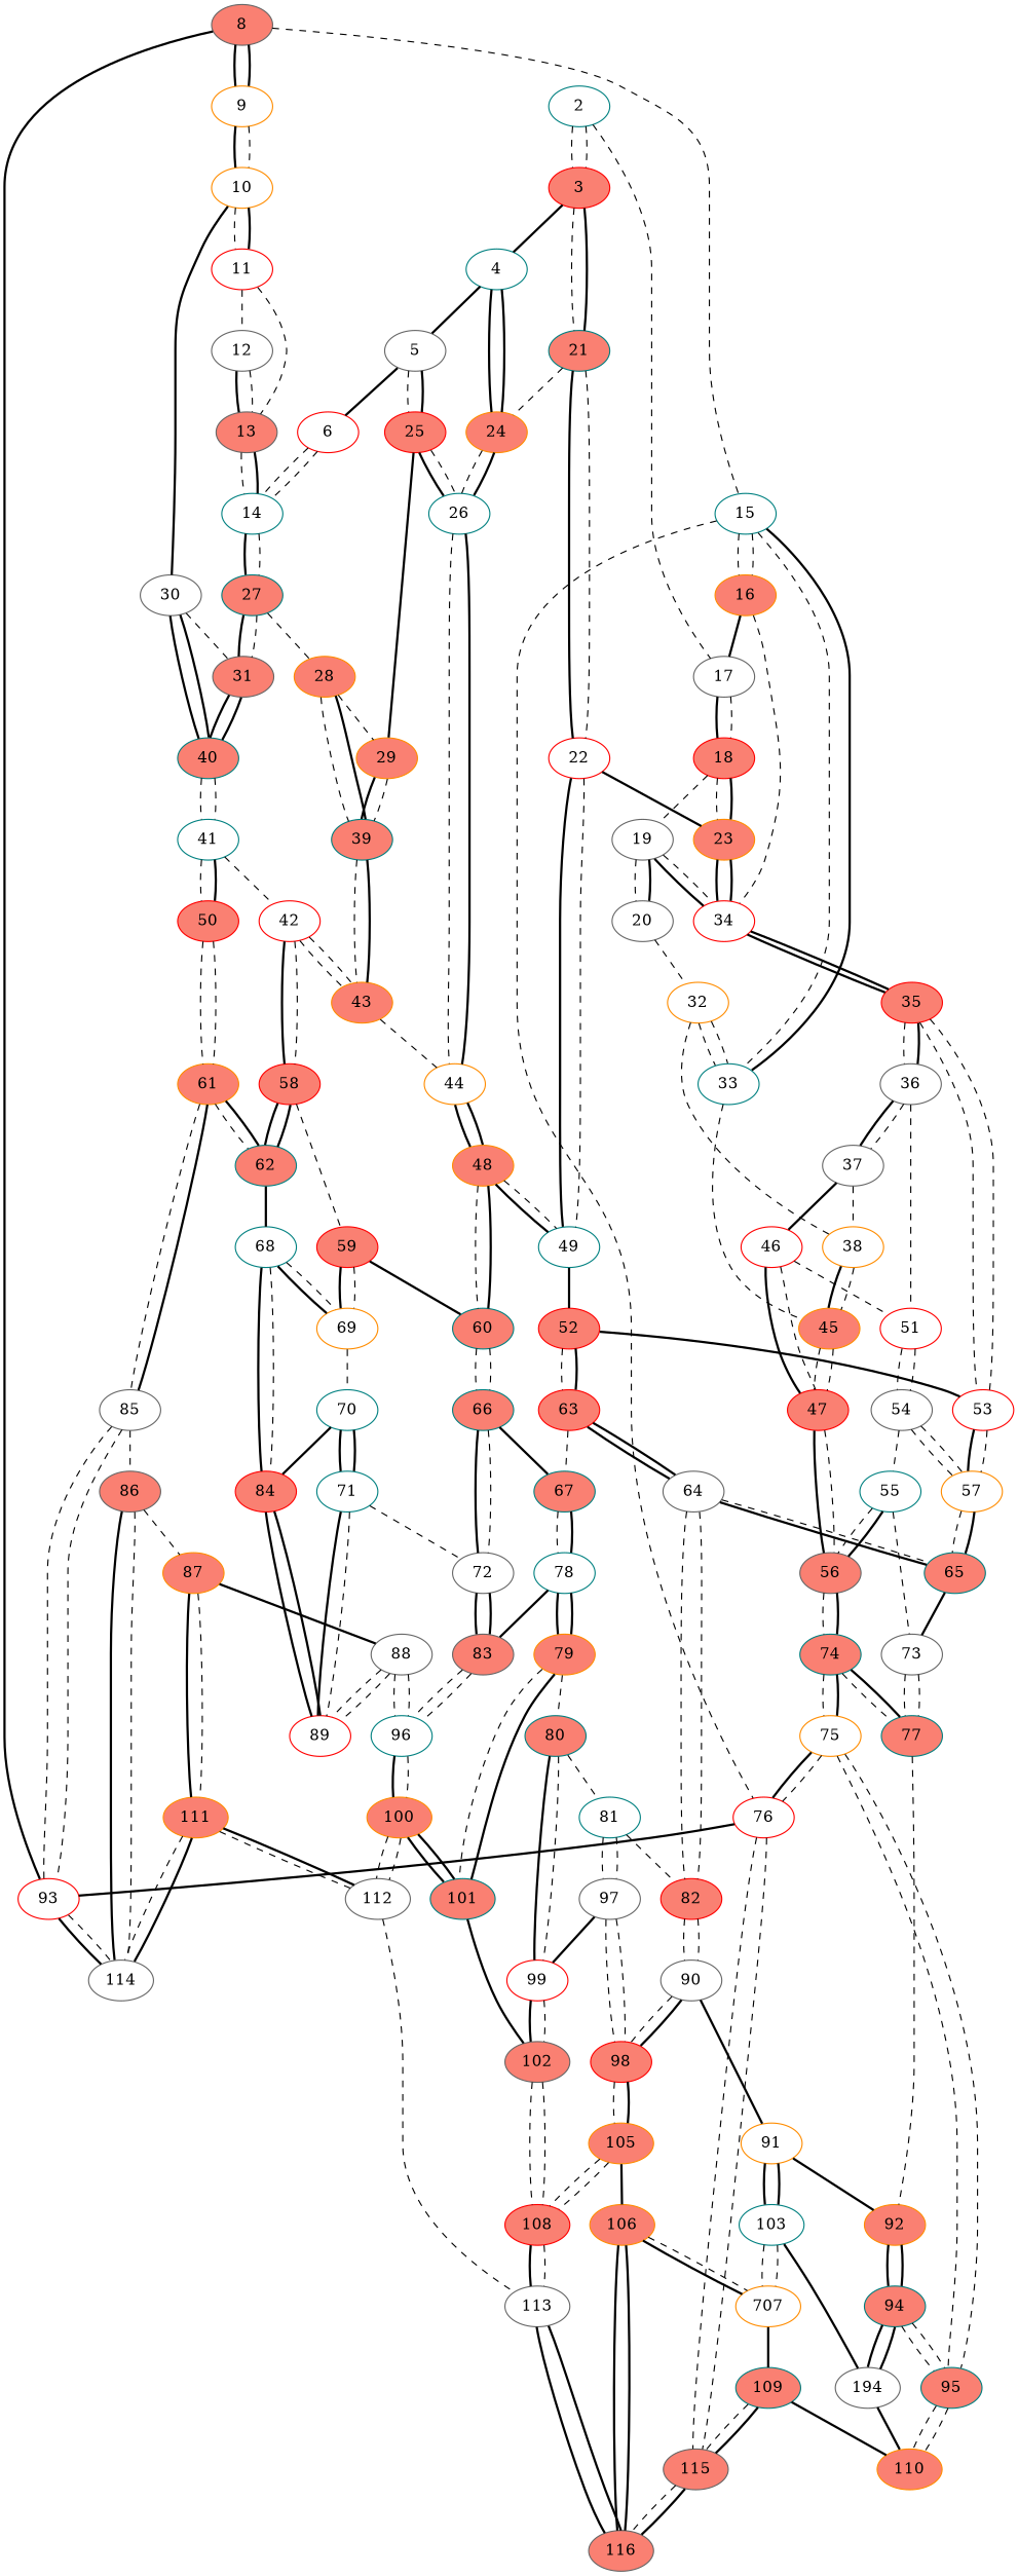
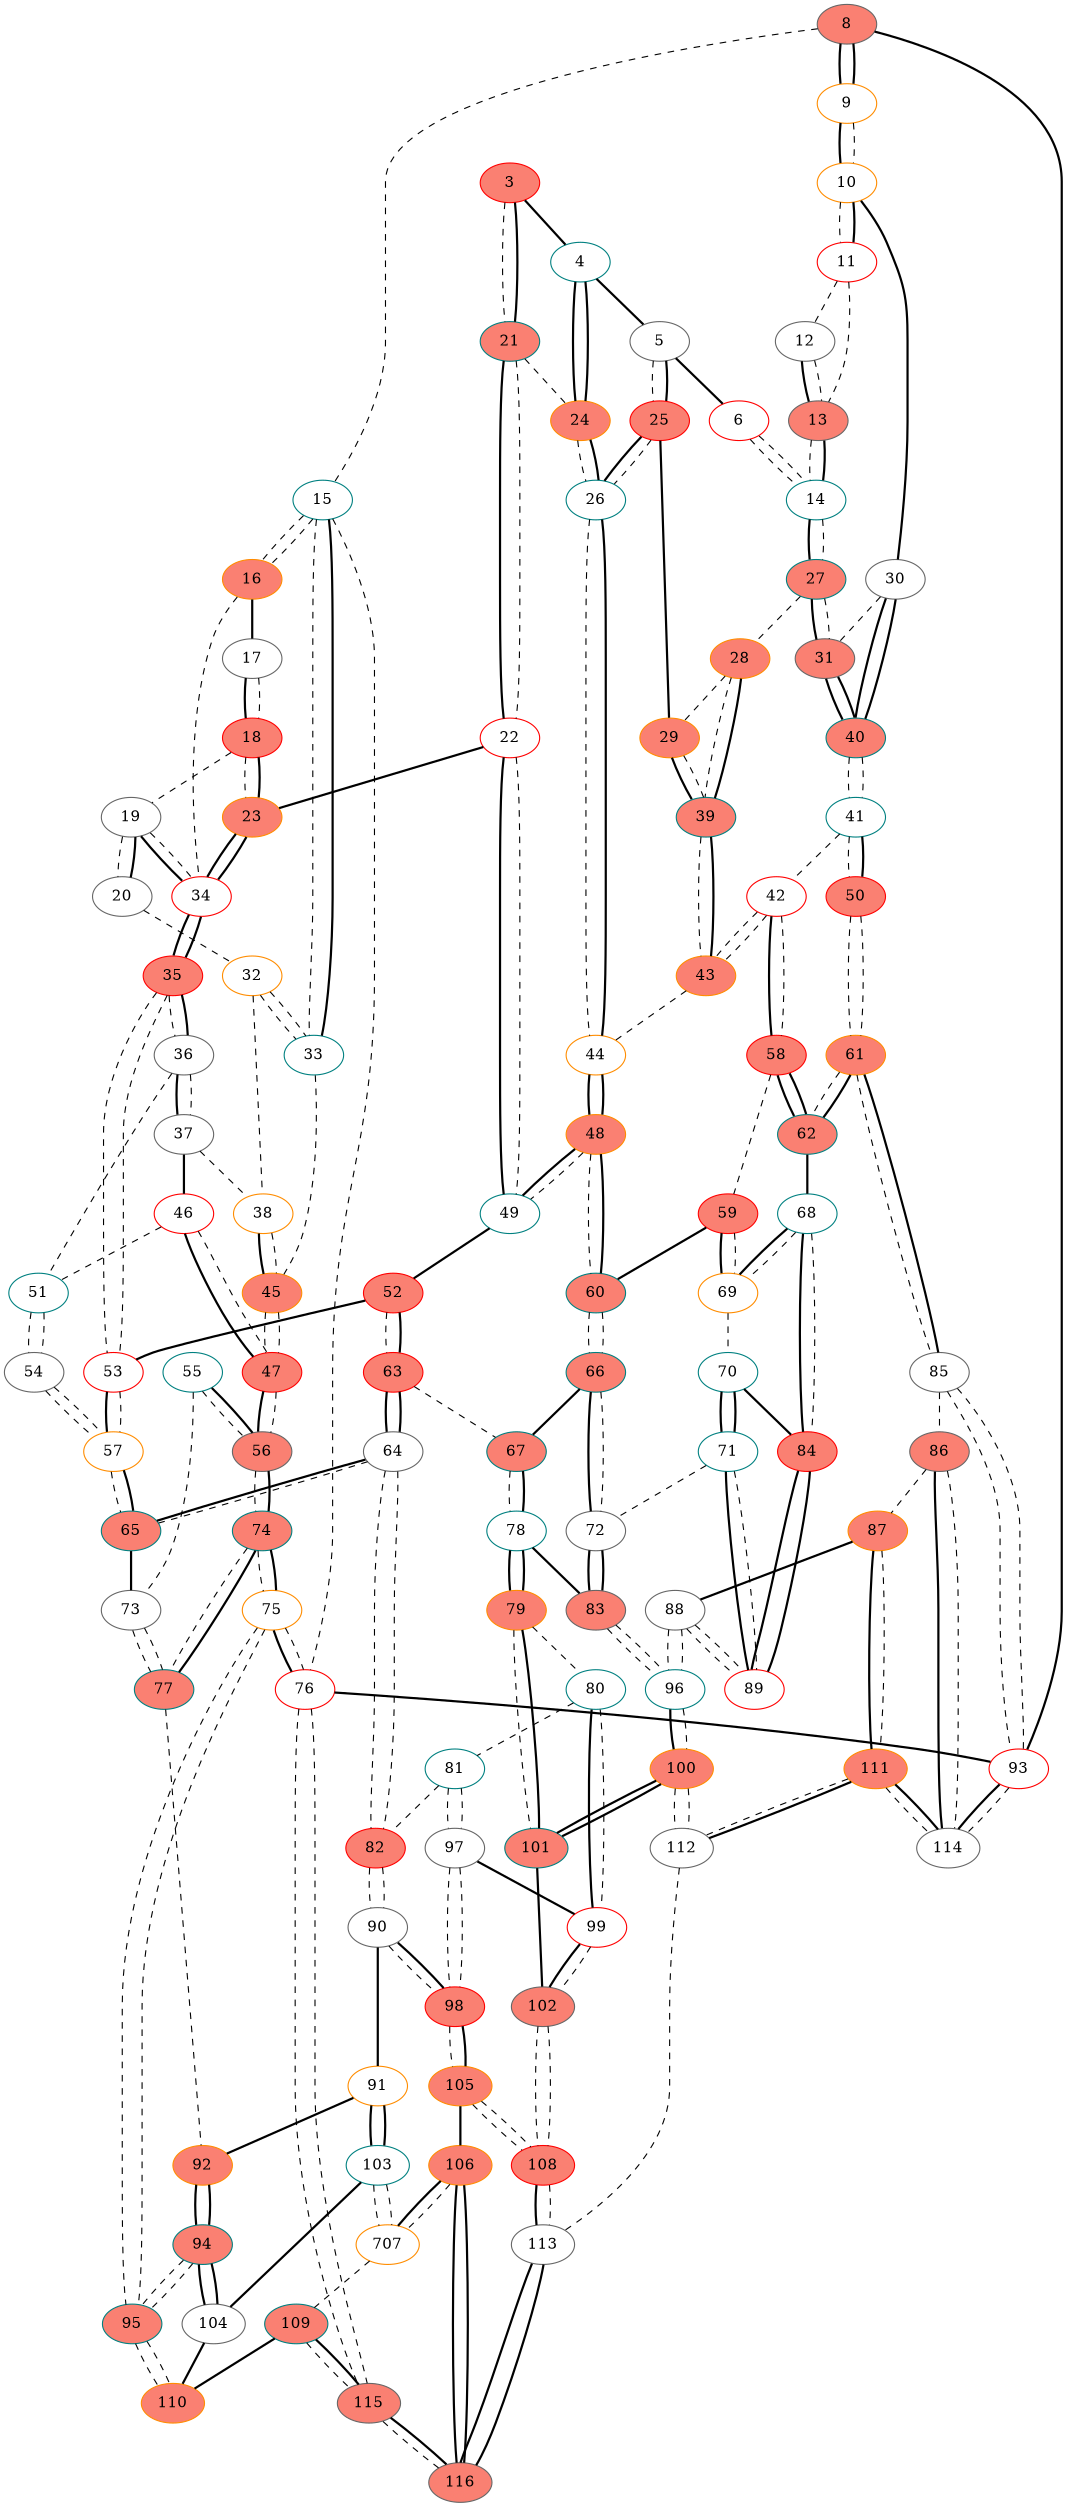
  graph {
    node [color=teal fillcolor=white style=filled]
    edge [style=dashed]
    3 [color=red fillcolor=salmon]
-   2
    17 [color=gray40]
    8 [color=gray40 fillcolor=salmon]
    9 [color=darkorange]
    15
    93 [color=red]
    4
    21 [fillcolor=salmon]
    18 [color=red fillcolor=salmon]
    5 [color=gray40]
    24 [color=darkorange fillcolor=salmon]
    22 [color=red]
    6 [color=red]
    25 [color=red fillcolor=salmon]
    26
    14
    29 [color=darkorange fillcolor=salmon]
    27 [fillcolor=salmon]
    12 [color=gray40]
    13 [color=gray40 fillcolor=salmon]
    10 [color=darkorange]
    16 [color=darkorange fillcolor=salmon]
    33
    76 [color=red]
    114 [color=gray40]
    11 [color=red]
    30 [color=gray40]
    50 [color=red fillcolor=salmon]
    61 [color=darkorange fillcolor=salmon]
    31 [color=gray40 fillcolor=salmon]
    40 [fillcolor=salmon]
    28 [color=darkorange fillcolor=salmon]
    34 [color=red]
    45 [color=darkorange fillcolor=salmon]
    115 [color=gray40 fillcolor=salmon]
    20 [color=gray40]
    32 [color=darkorange]
    19 [color=gray40]
    23 [color=darkorange fillcolor=salmon]
    35 [color=red fillcolor=salmon]
    38 [color=darkorange]
    49
    52 [color=red fillcolor=salmon]
    44 [color=darkorange]
    39 [fillcolor=salmon]
    48 [color=darkorange fillcolor=salmon]
    43 [color=darkorange fillcolor=salmon]
    41
    47 [color=red fillcolor=salmon]
    36 [color=gray40]
    53 [color=red]
    37 [color=gray40]
-   51 [color=red]
+   51
    57 [color=darkorange]
    46 [color=red]
    54 [color=gray40]
    42 [color=red]
    58 [color=red fillcolor=salmon]
    59 [color=red fillcolor=salmon]
    62 [fillcolor=salmon]
    60 [fillcolor=salmon]
    56 [color=gray40 fillcolor=salmon]
    74 [fillcolor=salmon]
    66 [fillcolor=salmon]
    63 [color=red fillcolor=salmon]
    85 [color=gray40]
    55
    64 [color=gray40]
    67 [fillcolor=salmon]
    65 [fillcolor=salmon]
    73 [color=gray40]
    77 [fillcolor=salmon]
    75 [color=darkorange]
    69 [color=darkorange]
    68
    70
    72 [color=gray40]
    86 [color=gray40 fillcolor=salmon]
    84 [color=red fillcolor=salmon]
    82 [color=red fillcolor=salmon]
    78
    90 [color=gray40]
    83 [color=gray40 fillcolor=salmon]
    79 [color=darkorange fillcolor=salmon]
    89 [color=red]
    71
    96
    92 [color=darkorange fillcolor=salmon]
    95 [fillcolor=salmon]
    110 [color=darkorange fillcolor=salmon]
    116 [color=gray40 fillcolor=salmon]
    94 [fillcolor=salmon]
-   80 [fillcolor=salmon]
+   80
    101 [fillcolor=salmon]
    81
    99 [color=red]
    102 [color=gray40 fillcolor=salmon]
    97 [color=gray40]
    98 [color=red fillcolor=salmon]
    91 [color=darkorange]
    100 [color=darkorange fillcolor=salmon]
    87 [color=darkorange fillcolor=salmon]
    88 [color=gray40]
    111 [color=darkorange fillcolor=salmon]
    112 [color=gray40]
    103
    105 [color=darkorange fillcolor=salmon]
-   104 [color=gray40 label=194]
+   104 [color=gray40]
    n110 [color=darkorange label=707]
    108 [color=red fillcolor=salmon]
    106 [color=darkorange fillcolor=salmon]
    113 [color=gray40]
    109 [fillcolor=salmon]
    3 -- 4 [style=bold]
    3 -- 21
    3 -- 21 [style=bold]
-   2 -- 3
-   2 -- 3
-   2 -- 17
    17 -- 18 [style=bold]
    17 -- 18
    8 -- 9 [style=bold]
    8 -- 9 [style=bold]
    8 -- 15
    8 -- 93 [style=bold]
    9 -- 10 [style=bold]
    9 -- 10
    15 -- 16
    15 -- 16
    15 -- 33
    15 -- 33 [style=bold]
    15 -- 76
    93 -- 114 [style=bold]
    93 -- 114
    4 -- 5 [style=bold]
    4 -- 24 [style=bold]
    4 -- 24 [style=bold]
    21 -- 24
    21 -- 22 [style=bold]
    21 -- 22
    18 -- 19
    18 -- 23
    18 -- 23 [style=bold]
    5 -- 6 [style=bold]
    5 -- 25
    5 -- 25 [style=bold]
    24 -- 26
    24 -- 26 [style=bold]
    22 -- 23 [style=bold]
    22 -- 49 [style=bold]
    22 -- 49
    6 -- 14
    6 -- 14
    25 -- 26 [style=bold]
    25 -- 26
    25 -- 29 [style=bold]
    26 -- 44
    26 -- 44 [style=bold]
    14 -- 27 [style=bold]
    14 -- 27
    29 -- 39 [style=bold]
    29 -- 39
    27 -- 31 [style=bold]
    27 -- 31
    27 -- 28
    12 -- 13 [style=bold]
    12 -- 13
    13 -- 14
    13 -- 14 [style=bold]
    10 -- 11
    10 -- 11 [style=bold]
    10 -- 30 [style=bold]
    16 -- 17 [style=bold]
    16 -- 34
    33 -- 45
    76 -- 93 [style=bold]
    76 -- 115
    76 -- 115
    11 -- 12
    11 -- 13
    30 -- 31
    30 -- 40 [style=bold]
    30 -- 40 [style=bold]
    50 -- 61
    50 -- 61
    61 -- 62
    61 -- 62 [style=bold]
    61 -- 85
    61 -- 85 [style=bold]
    31 -- 40 [style=bold]
    31 -- 40 [style=bold]
    40 -- 41
    40 -- 41
    28 -- 29
    28 -- 39
    28 -- 39 [style=bold]
    34 -- 35 [style=bold]
    34 -- 35 [style=bold]
    45 -- 47
    45 -- 47
    115 -- 116
    115 -- 116 [style=bold]
    20 -- 32
    32 -- 33
    32 -- 33
    32 -- 38
    19 -- 34 [style=bold]
    19 -- 34
    19 -- 20
    19 -- 20 [style=bold]
    23 -- 34 [style=bold]
    23 -- 34 [style=bold]
    35 -- 36
    35 -- 36 [style=bold]
    35 -- 53
    35 -- 53
    38 -- 45 [style=bold]
    38 -- 45
    49 -- 52 [style=bold]
    52 -- 53 [style=bold]
    52 -- 63
    52 -- 63 [style=bold]
    44 -- 48 [style=bold]
    44 -- 48 [style=bold]
    39 -- 43
    39 -- 43 [style=bold]
    48 -- 49 [style=bold]
    48 -- 49
    48 -- 60
    48 -- 60 [style=bold]
    43 -- 44
    41 -- 50
    41 -- 50 [style=bold]
    41 -- 42
    47 -- 56 [style=bold]
    47 -- 56
    36 -- 37 [style=bold]
    36 -- 37
    36 -- 51
    53 -- 57 [style=bold]
    53 -- 57
    37 -- 38
    37 -- 46 [style=bold]
    51 -- 54
    51 -- 54
    57 -- 65
    57 -- 65 [style=bold]
    46 -- 47 [style=bold]
    46 -- 47
    46 -- 51
    54 -- 57
    54 -- 57
-   54 -- 55
    42 -- 43
    42 -- 43
    42 -- 58 [style=bold]
    42 -- 58
    58 -- 59
    58 -- 62 [style=bold]
    58 -- 62 [style=bold]
    59 -- 60 [style=bold]
    59 -- 69 [style=bold]
    59 -- 69
    62 -- 68 [style=bold]
    60 -- 66
    60 -- 66
    56 -- 74
    56 -- 74 [style=bold]
    74 -- 77
    74 -- 77 [style=bold]
    74 -- 75
    74 -- 75 [style=bold]
    66 -- 67 [style=bold]
    66 -- 72 [style=bold]
    66 -- 72
    63 -- 64 [style=bold]
    63 -- 64 [style=bold]
    63 -- 67
    85 -- 93
    85 -- 93
    85 -- 86
    55 -- 56
    55 -- 56 [style=bold]
    55 -- 73
    64 -- 65 [style=bold]
    64 -- 65
    64 -- 82
    64 -- 82
    67 -- 78
    67 -- 78 [style=bold]
    65 -- 73 [style=bold]
    73 -- 77
    73 -- 77
    77 -- 92
    75 -- 76 [style=bold]
    75 -- 76
    75 -- 95
    75 -- 95
    69 -- 70
    68 -- 69 [style=bold]
    68 -- 69
    68 -- 84 [style=bold]
    68 -- 84
    70 -- 84 [style=bold]
    70 -- 71 [style=bold]
    70 -- 71 [style=bold]
    72 -- 83 [style=bold]
    72 -- 83 [style=bold]
    86 -- 114 [style=bold]
    86 -- 114
    86 -- 87
    84 -- 89 [style=bold]
    84 -- 89 [style=bold]
    82 -- 90
    82 -- 90
    78 -- 83 [style=bold]
    78 -- 79 [style=bold]
    78 -- 79 [style=bold]
    90 -- 98
    90 -- 98 [style=bold]
    90 -- 91 [style=bold]
    83 -- 96
    83 -- 96
    79 -- 80
    79 -- 101
    79 -- 101 [style=bold]
    71 -- 72
    71 -- 89 [style=bold]
    71 -- 89
    96 -- 100 [style=bold]
    96 -- 100
    92 -- 94 [style=bold]
    92 -- 94 [style=bold]
    95 -- 110
    95 -- 110
    94 -- 95
    94 -- 95
    94 -- 104 [style=bold]
    94 -- 104 [style=bold]
    80 -- 81
    80 -- 99 [style=bold]
    80 -- 99
    101 -- 102 [style=bold]
    81 -- 82
    81 -- 97
    81 -- 97
    99 -- 102 [style=bold]
    99 -- 102
    102 -- 108
    102 -- 108
    97 -- 99 [style=bold]
    97 -- 98
    97 -- 98
    98 -- 105
    98 -- 105 [style=bold]
    91 -- 92 [style=bold]
    91 -- 103 [style=bold]
    91 -- 103 [style=bold]
    100 -- 101 [style=bold]
    100 -- 101 [style=bold]
    100 -- 112
    100 -- 112
    87 -- 88 [style=bold]
    87 -- 111 [style=bold]
    87 -- 111
    88 -- 89
    88 -- 89
    88 -- 96
    88 -- 96
    111 -- 114
    111 -- 114 [style=bold]
    111 -- 112
    111 -- 112 [style=bold]
    112 -- 113
    103 -- 104 [style=bold]
    103 -- n110
    103 -- n110
    105 -- 108
    105 -- 108
    105 -- 106 [style=bold]
    104 -- 110 [style=bold]
-   n110 -- 109 [style=bold]
+   n110 -- 109
    108 -- 113 [style=bold]
    108 -- 113
    106 -- 116 [style=bold]
    106 -- 116 [style=bold]
    106 -- n110 [style=bold]
    106 -- n110
    113 -- 116 [style=bold]
    113 -- 116 [style=bold]
    109 -- 115
    109 -- 115 [style=bold]
    109 -- 110 [style=bold]
  }
